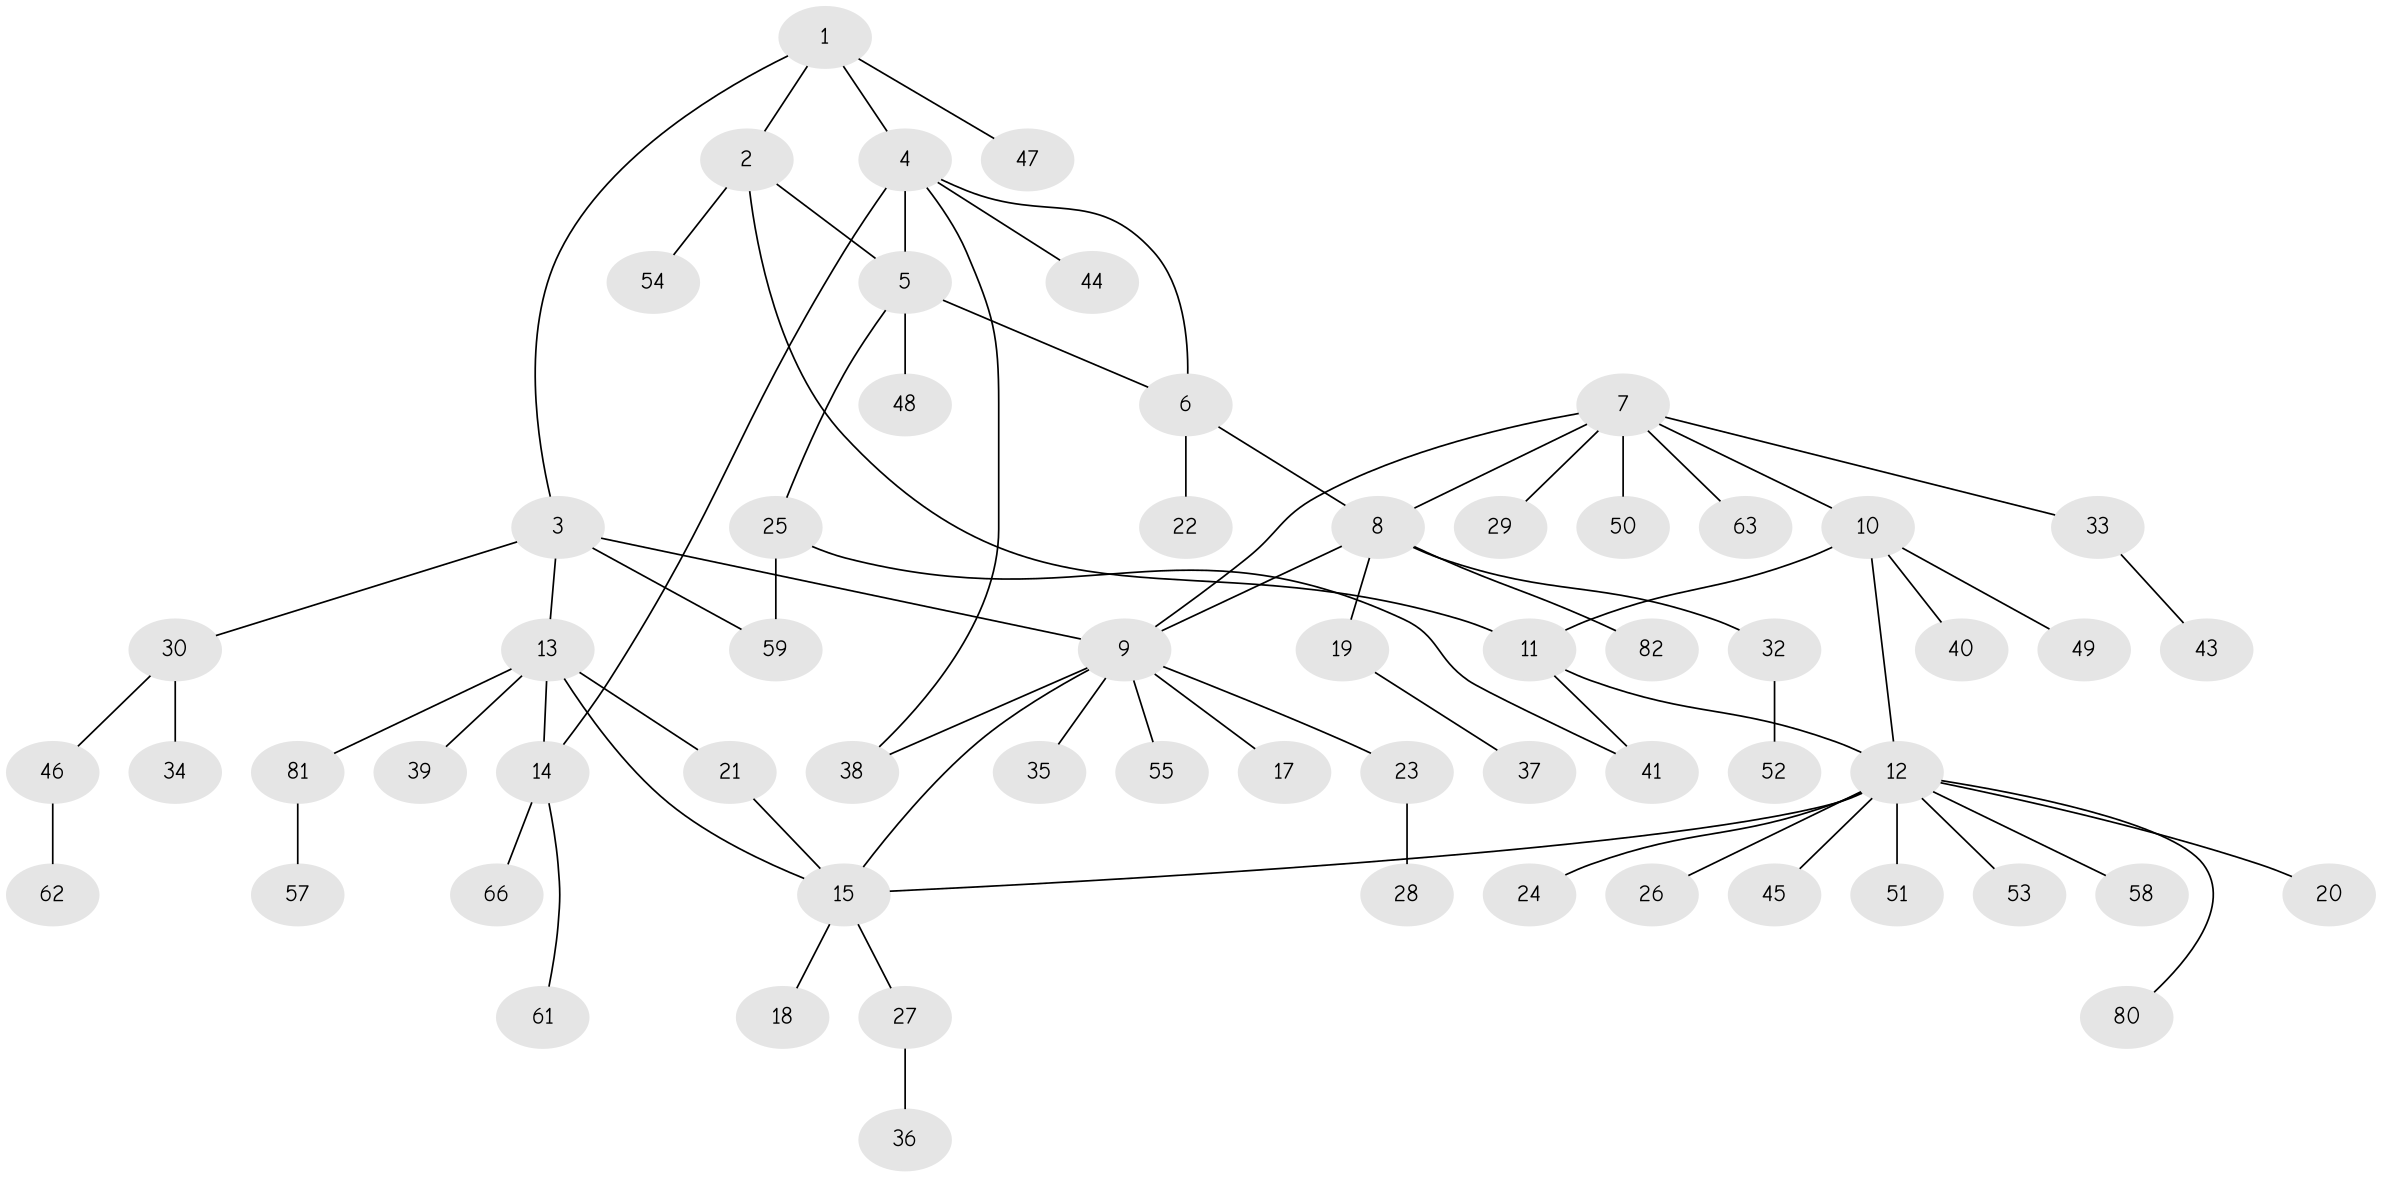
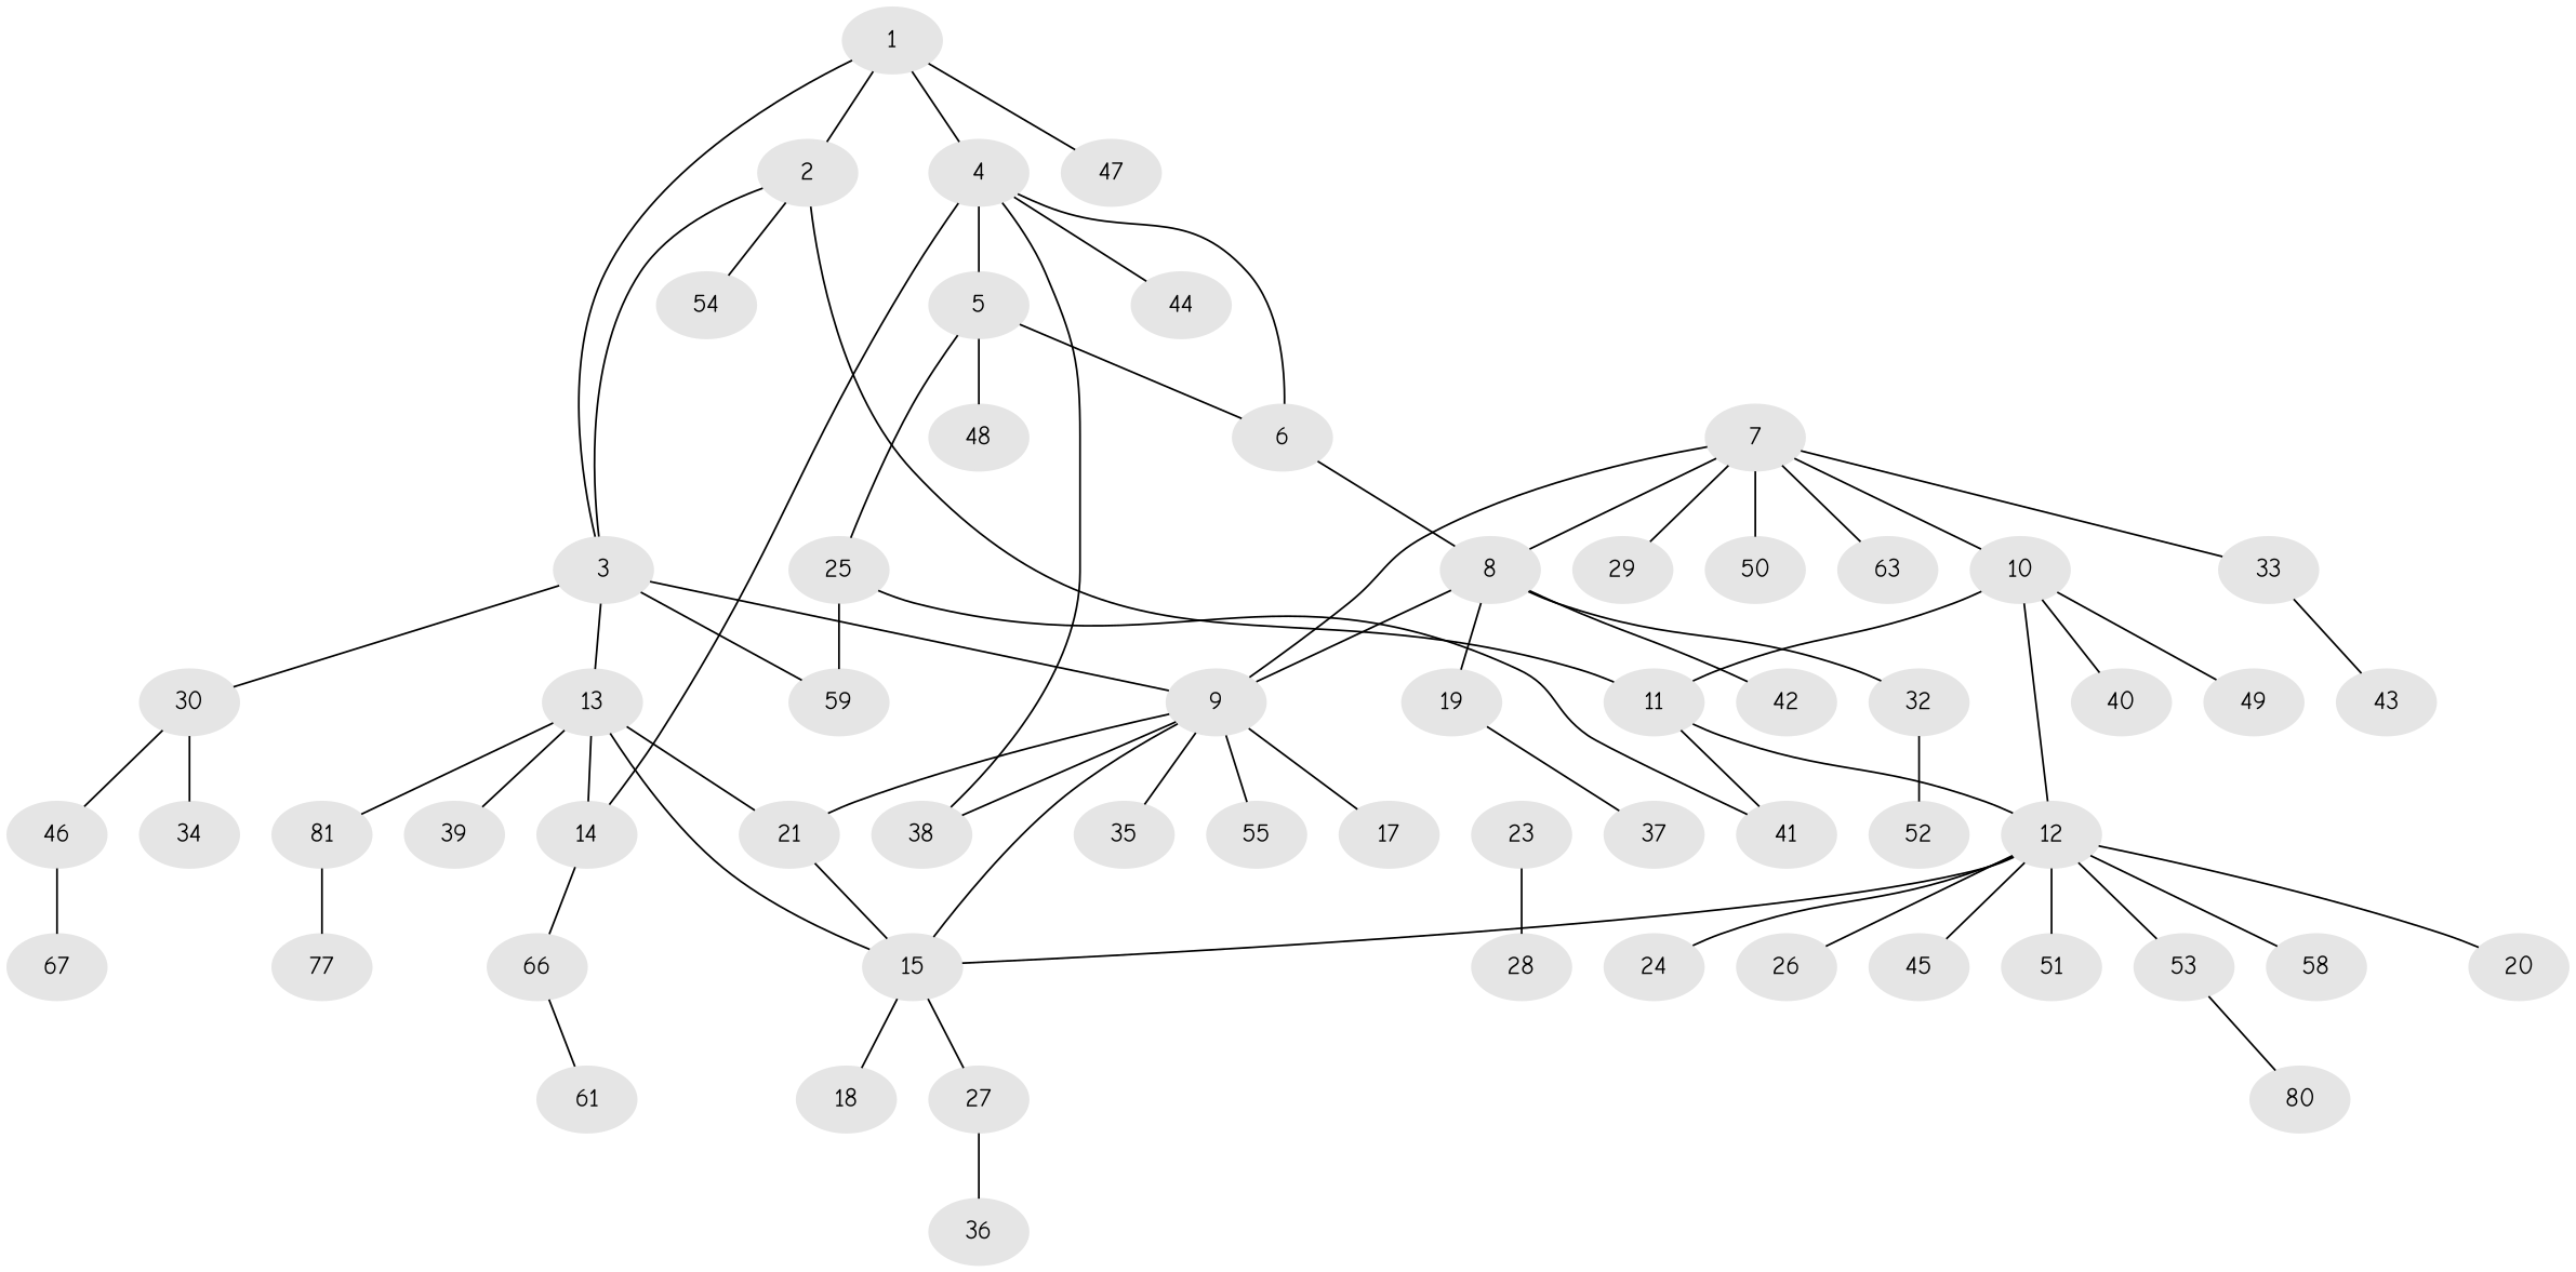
  graph {
    fontname="Comic Neue"
    node [color=gray90 fontname="Comic Neue" style=filled]
    edge [fontname="Comic Neue"]
    1
    2
    3
    4
    47
    11
    54
    9
    13
    30
    59
    5
    6
    14
    38
    44
    12
    41
    15
    17
    23
    35
    55
    21
    n25 [label=81]
    39
    34
    46
    25
    48
    8
-   22
    n33 [label=66]
    61
    10
    40
    49
    19
    32
-   42 [label=82]
+   42
    7
    29
    33
    50
    63
    43
    37
    52
    18
    27
    28
    20
    24
    26
    45
    51
    53
    58
    n59 [label=80]
-   57
+   57 [label=77]
    36
-   62
+   62 [label=67]
    1 -- 2
    1 -- 3
    1 -- 4
    1 -- 47
-   2 -- 5
+   2 -- 3
    2 -- 11
    2 -- 54
    3 -- 9
    3 -- 13
    3 -- 30
    3 -- 59
    4 -- 5
    4 -- 6
    4 -- 14
    4 -- 38
    4 -- 44
    11 -- 12
    11 -- 41
    9 -- 38
    9 -- 15
    9 -- 17
-   9 -- 23
+   9 -- 21
    9 -- 35
    9 -- 55
    13 -- 14
    13 -- 15
    13 -- 21
    13 -- n25
    13 -- 39
    30 -- 34
    30 -- 46
    5 -- 6
    5 -- 25
    5 -- 48
    6 -- 8
-   6 -- 22
    14 -- n33
-   14 -- 61
+   n33 -- 61
    12 -- 15
    12 -- 20
    12 -- 24
    12 -- 26
    12 -- 45
    12 -- 51
    12 -- 53
    12 -- 58
    15 -- 18
    15 -- 27
    23 -- 28
    21 -- 15
    n25 -- 57
    46 -- 62
    25 -- 59
    25 -- 41
    8 -- 9
    8 -- 19
    8 -- 32
    8 -- 42
    10 -- 11
    10 -- 12
    10 -- 40
    10 -- 49
    19 -- 37
    32 -- 52
    7 -- 9
    7 -- 8
    7 -- 10
    7 -- 29
    7 -- 33
    7 -- 50
    7 -- 63
    33 -- 43
    27 -- 36
-   12 -- n59
+   53 -- n59
  }
